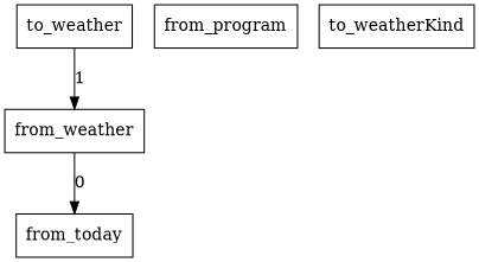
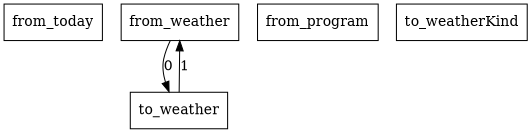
  digraph {
    rankdir=TB
    node [fillcolor=white shape=box style=filled]
    n1 [label=<from_today>]
    n2 [label=<from_weather>]
    n3 [label=<to_weather>]
    n4 [label=<from_program>]
    n5 [label=<to_weatherKind>]
-   n2 -> n1 [label=0]
+   n2 -> n3 [label=0]
    n3 -> n2 [label=1]
  }
